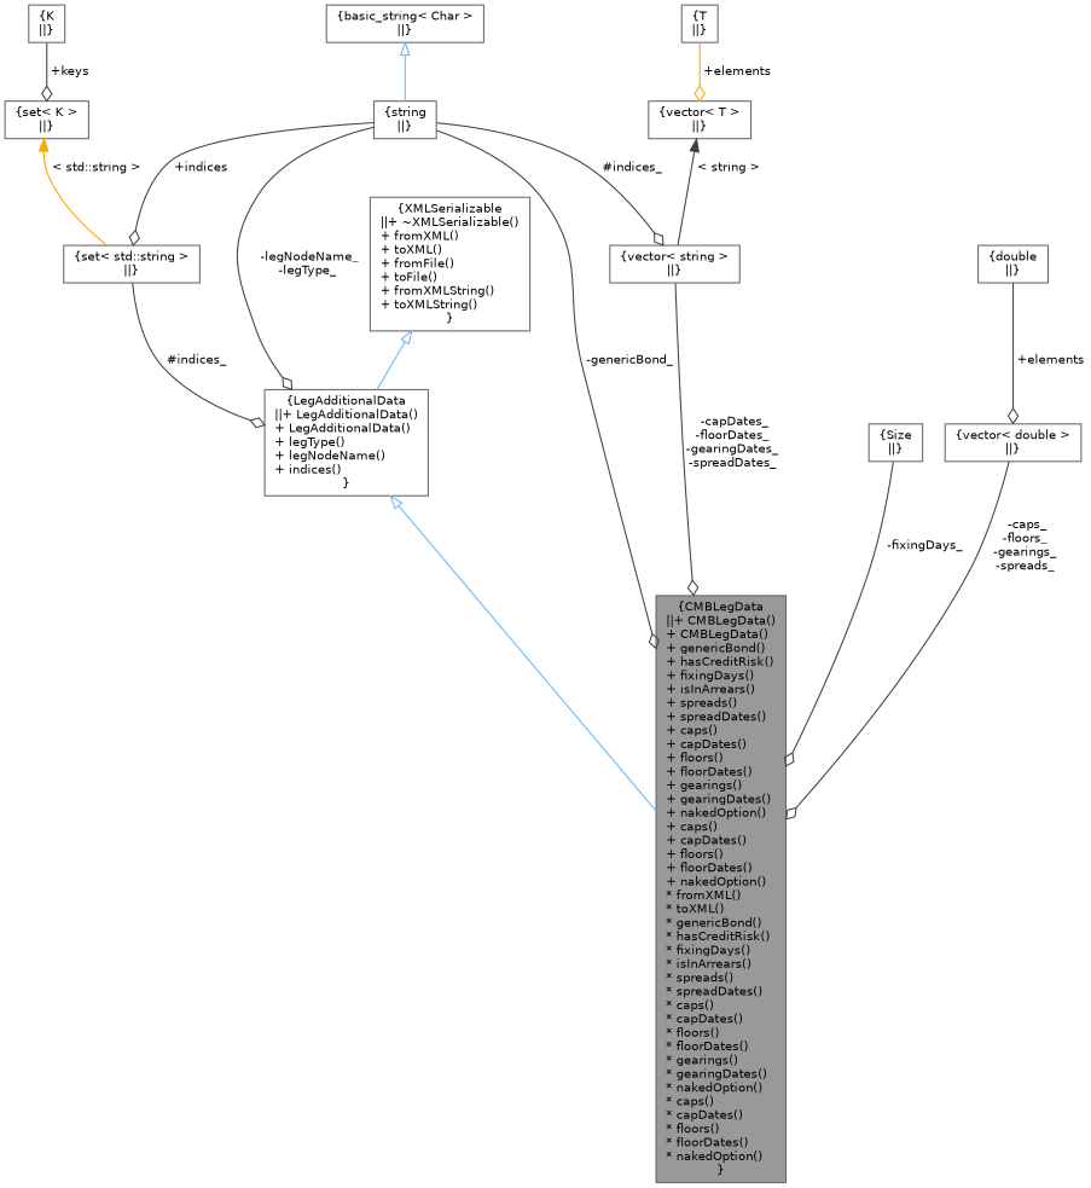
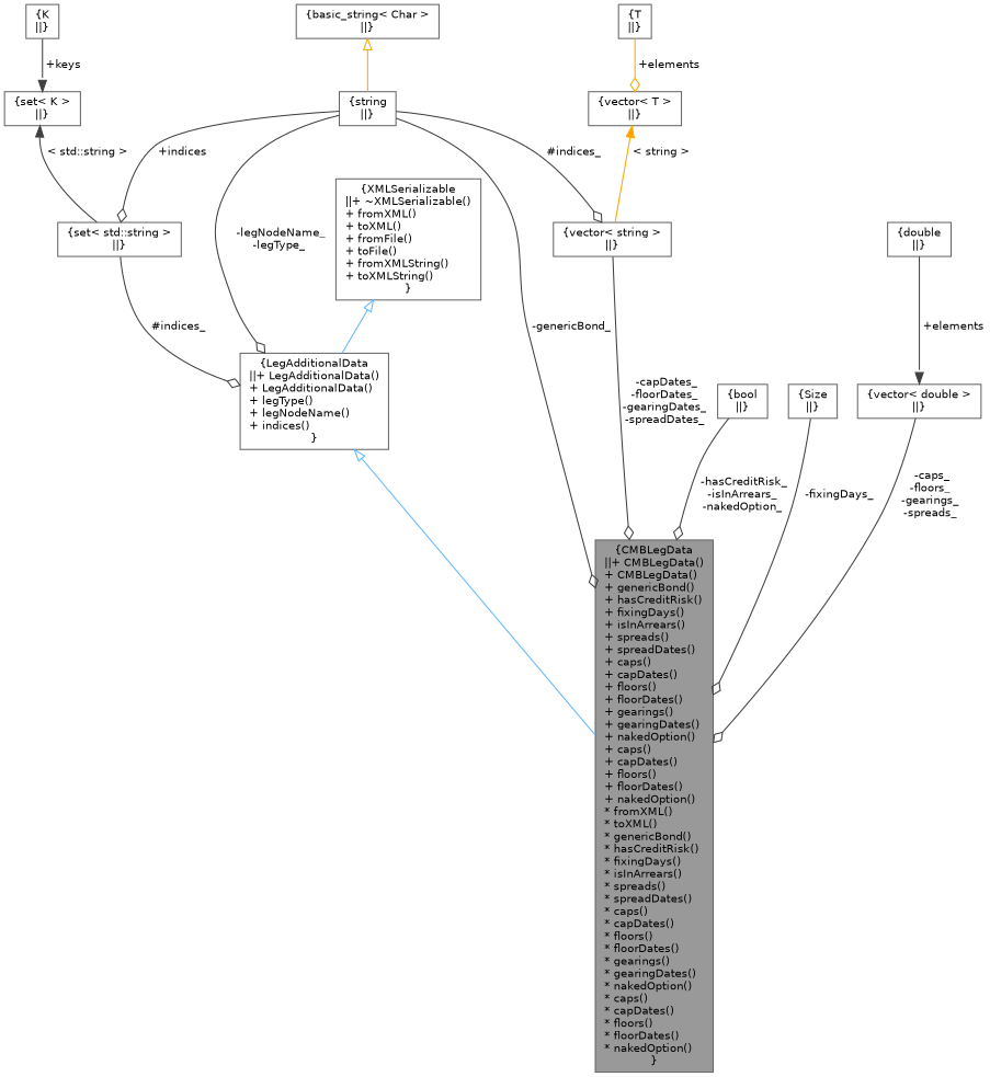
  digraph {
    node [color=gray40 fillcolor=white fontname=Helvetica fontsize=10 shape=box style=filled]
    edge [color=grey25 fontname=Helvetica fontsize=10 labelfontname=Helvetica labelfontsize=10 style=solid arrowhead=odiamond]
    n1 [fillcolor=grey60 fontcolor=black height=0.2 label="{CMBLegData\n||+ CMBLegData()\l+ CMBLegData()\l+ genericBond()\l+ hasCreditRisk()\l+ fixingDays()\l+ isInArrears()\l+ spreads()\l+ spreadDates()\l+ caps()\l+ capDates()\l+ floors()\l+ floorDates()\l+ gearings()\l+ gearingDates()\l+ nakedOption()\l+ caps()\l+ capDates()\l+ floors()\l+ floorDates()\l+ nakedOption()\l* fromXML()\l* toXML()\l* genericBond()\l* hasCreditRisk()\l* fixingDays()\l* isInArrears()\l* spreads()\l* spreadDates()\l* caps()\l* capDates()\l* floors()\l* floorDates()\l* gearings()\l* gearingDates()\l* nakedOption()\l* caps()\l* capDates()\l* floors()\l* floorDates()\l* nakedOption()\l}" width=0.4]
    n2 [height=0.2 label="{LegAdditionalData\n||+ LegAdditionalData()\l+ LegAdditionalData()\l+ legType()\l+ legNodeName()\l+ indices()\l}" width=0.4]
    n3 [height=0.2 label="{XMLSerializable\n||+ ~XMLSerializable()\l+ fromXML()\l+ toXML()\l+ fromFile()\l+ toFile()\l+ fromXMLString()\l+ toXMLString()\l}" width=0.4]
    n4 [height=0.2 label="{set\< std::string \>\n||}" width=0.4]
    n5 [height=0.2 label="{string\n||}" width=0.4]
    n6 [height=0.2 label="{vector\< string \>\n||}" width=0.4]
    n7 [height=0.2 label="{basic_string\< Char \>\n||}" width=0.4]
    n8 [height=0.2 label="{set\< K \>\n||}" width=0.4]
    n9 [height=0.2 label="{K\n||}" width=0.4]
+   n10 [height=0.2 label="{bool\n||}" width=0.4]
    n11 [height=0.2 label="{Size\n||}" width=0.4]
    n12 [height=0.2 label="{vector\< double \>\n||}" width=0.4]
    n13 [height=0.2 label="{double\n||}" width=0.4]
    n14 [height=0.2 label="{vector\< T \>\n||}" width=0.4]
    n15 [height=0.2 label="{T\n||}" width=0.4]
    n2 -> n1 [arrowtail=onormal color=steelblue1 dir=back arrowhead=""]
    n3 -> n2 [arrowtail=onormal color=steelblue1 dir=back arrowhead=""]
    n4 -> n2 [label=" #indices_"]
    n5 -> n1 [label=" -genericBond_"]
    n5 -> n2 [label=" -legNodeName_\n-legType_"]
    n5 -> n4 [label=" +indices"]
    n5 -> n6 [label=" #indices_"]
    n6 -> n1 [label=" -capDates_\n-floorDates_\n-gearingDates_\n-spreadDates_"]
-   n7 -> n5 [arrowtail=onormal color=steelblue1 dir=back arrowhead=""]
-   n8 -> n4 [color=orange dir=back label=" \< std::string \>" arrowhead=""]
-   n9 -> n8 [label=" +keys"]
+   n7 -> n5 [arrowtail=onormal color=orange dir=back arrowhead=""]
+   n8 -> n4 [dir=back label=" \< std::string \>" arrowhead=""]
+   n9 -> n8 [arrowhead=normal label=" +keys"]
+   n10 -> n1 [label=" -hasCreditRisk_\n-isInArrears_\n-nakedOption_"]
    n11 -> n1 [label=" -fixingDays_"]
    n12 -> n1 [label=" -caps_\n-floors_\n-gearings_\n-spreads_"]
-   n13 -> n12 [label=" +elements"]
-   n14 -> n6 [dir=back label=" \< string \>" arrowhead=""]
+   n13 -> n12 [arrowhead=normal label=" +elements"]
+   n14 -> n6 [color=orange dir=back label=" \< string \>" arrowhead=""]
    n15 -> n14 [color=orange label=" +elements"]
  }
